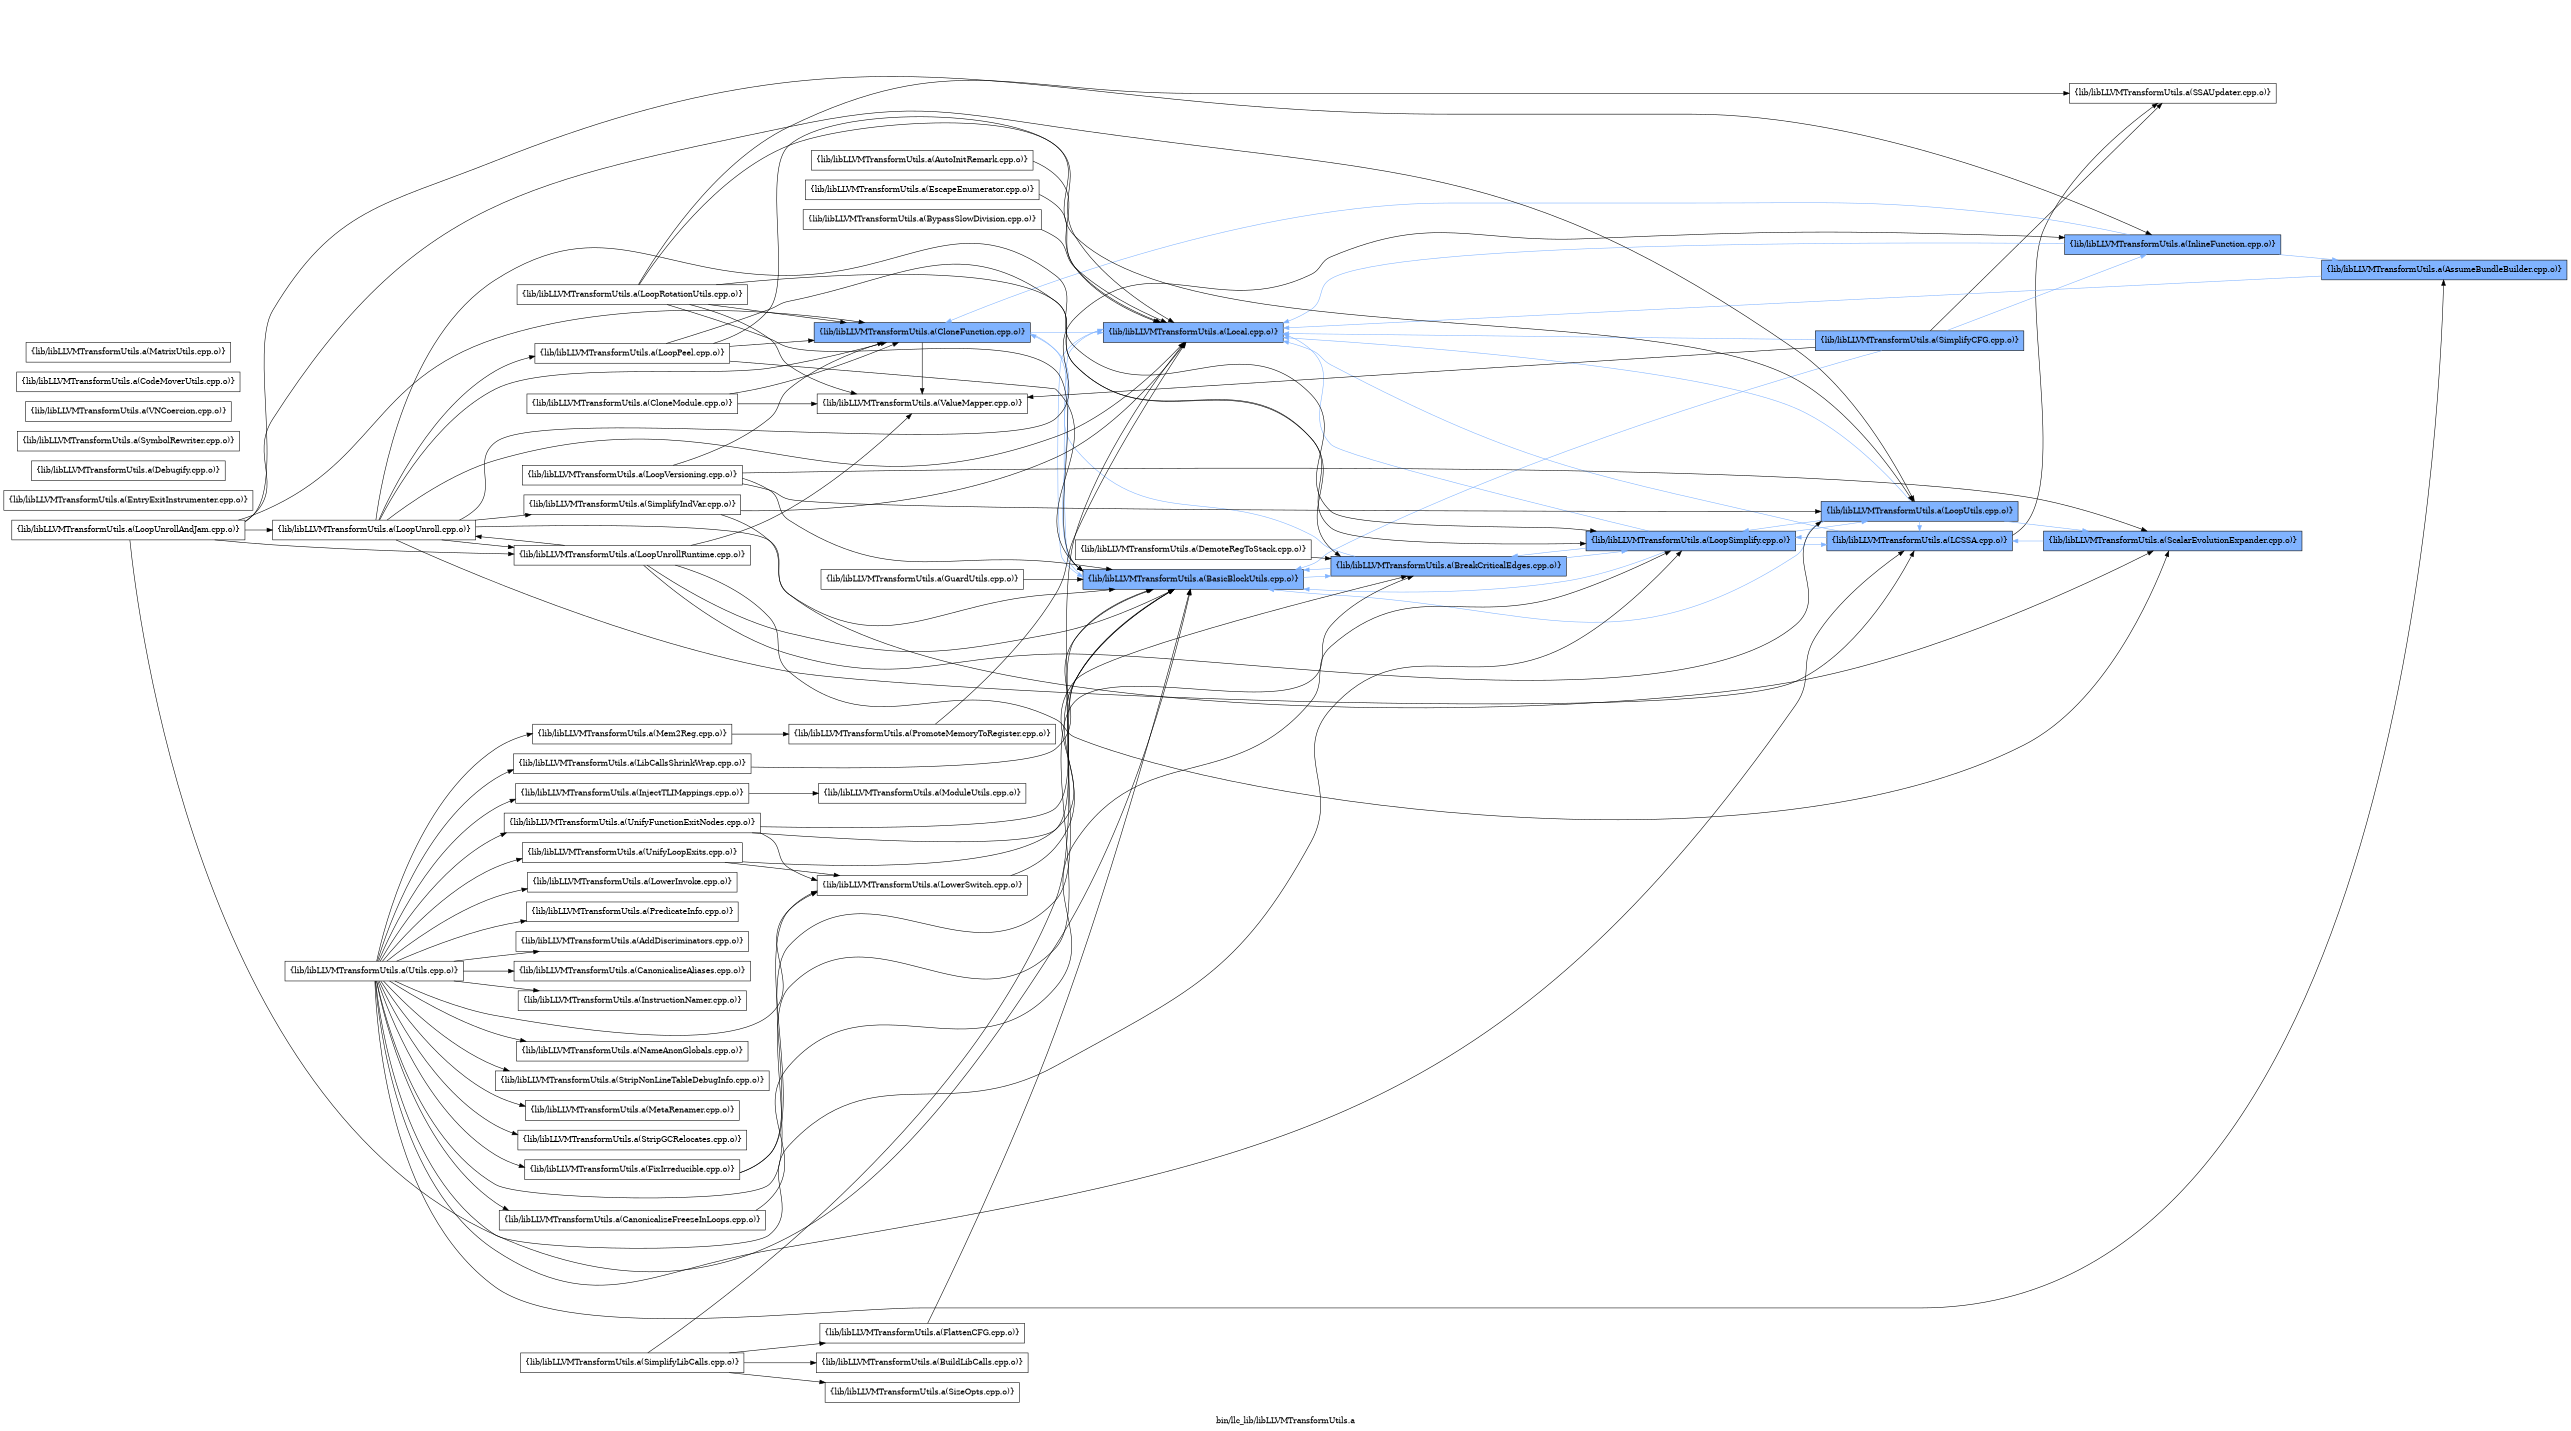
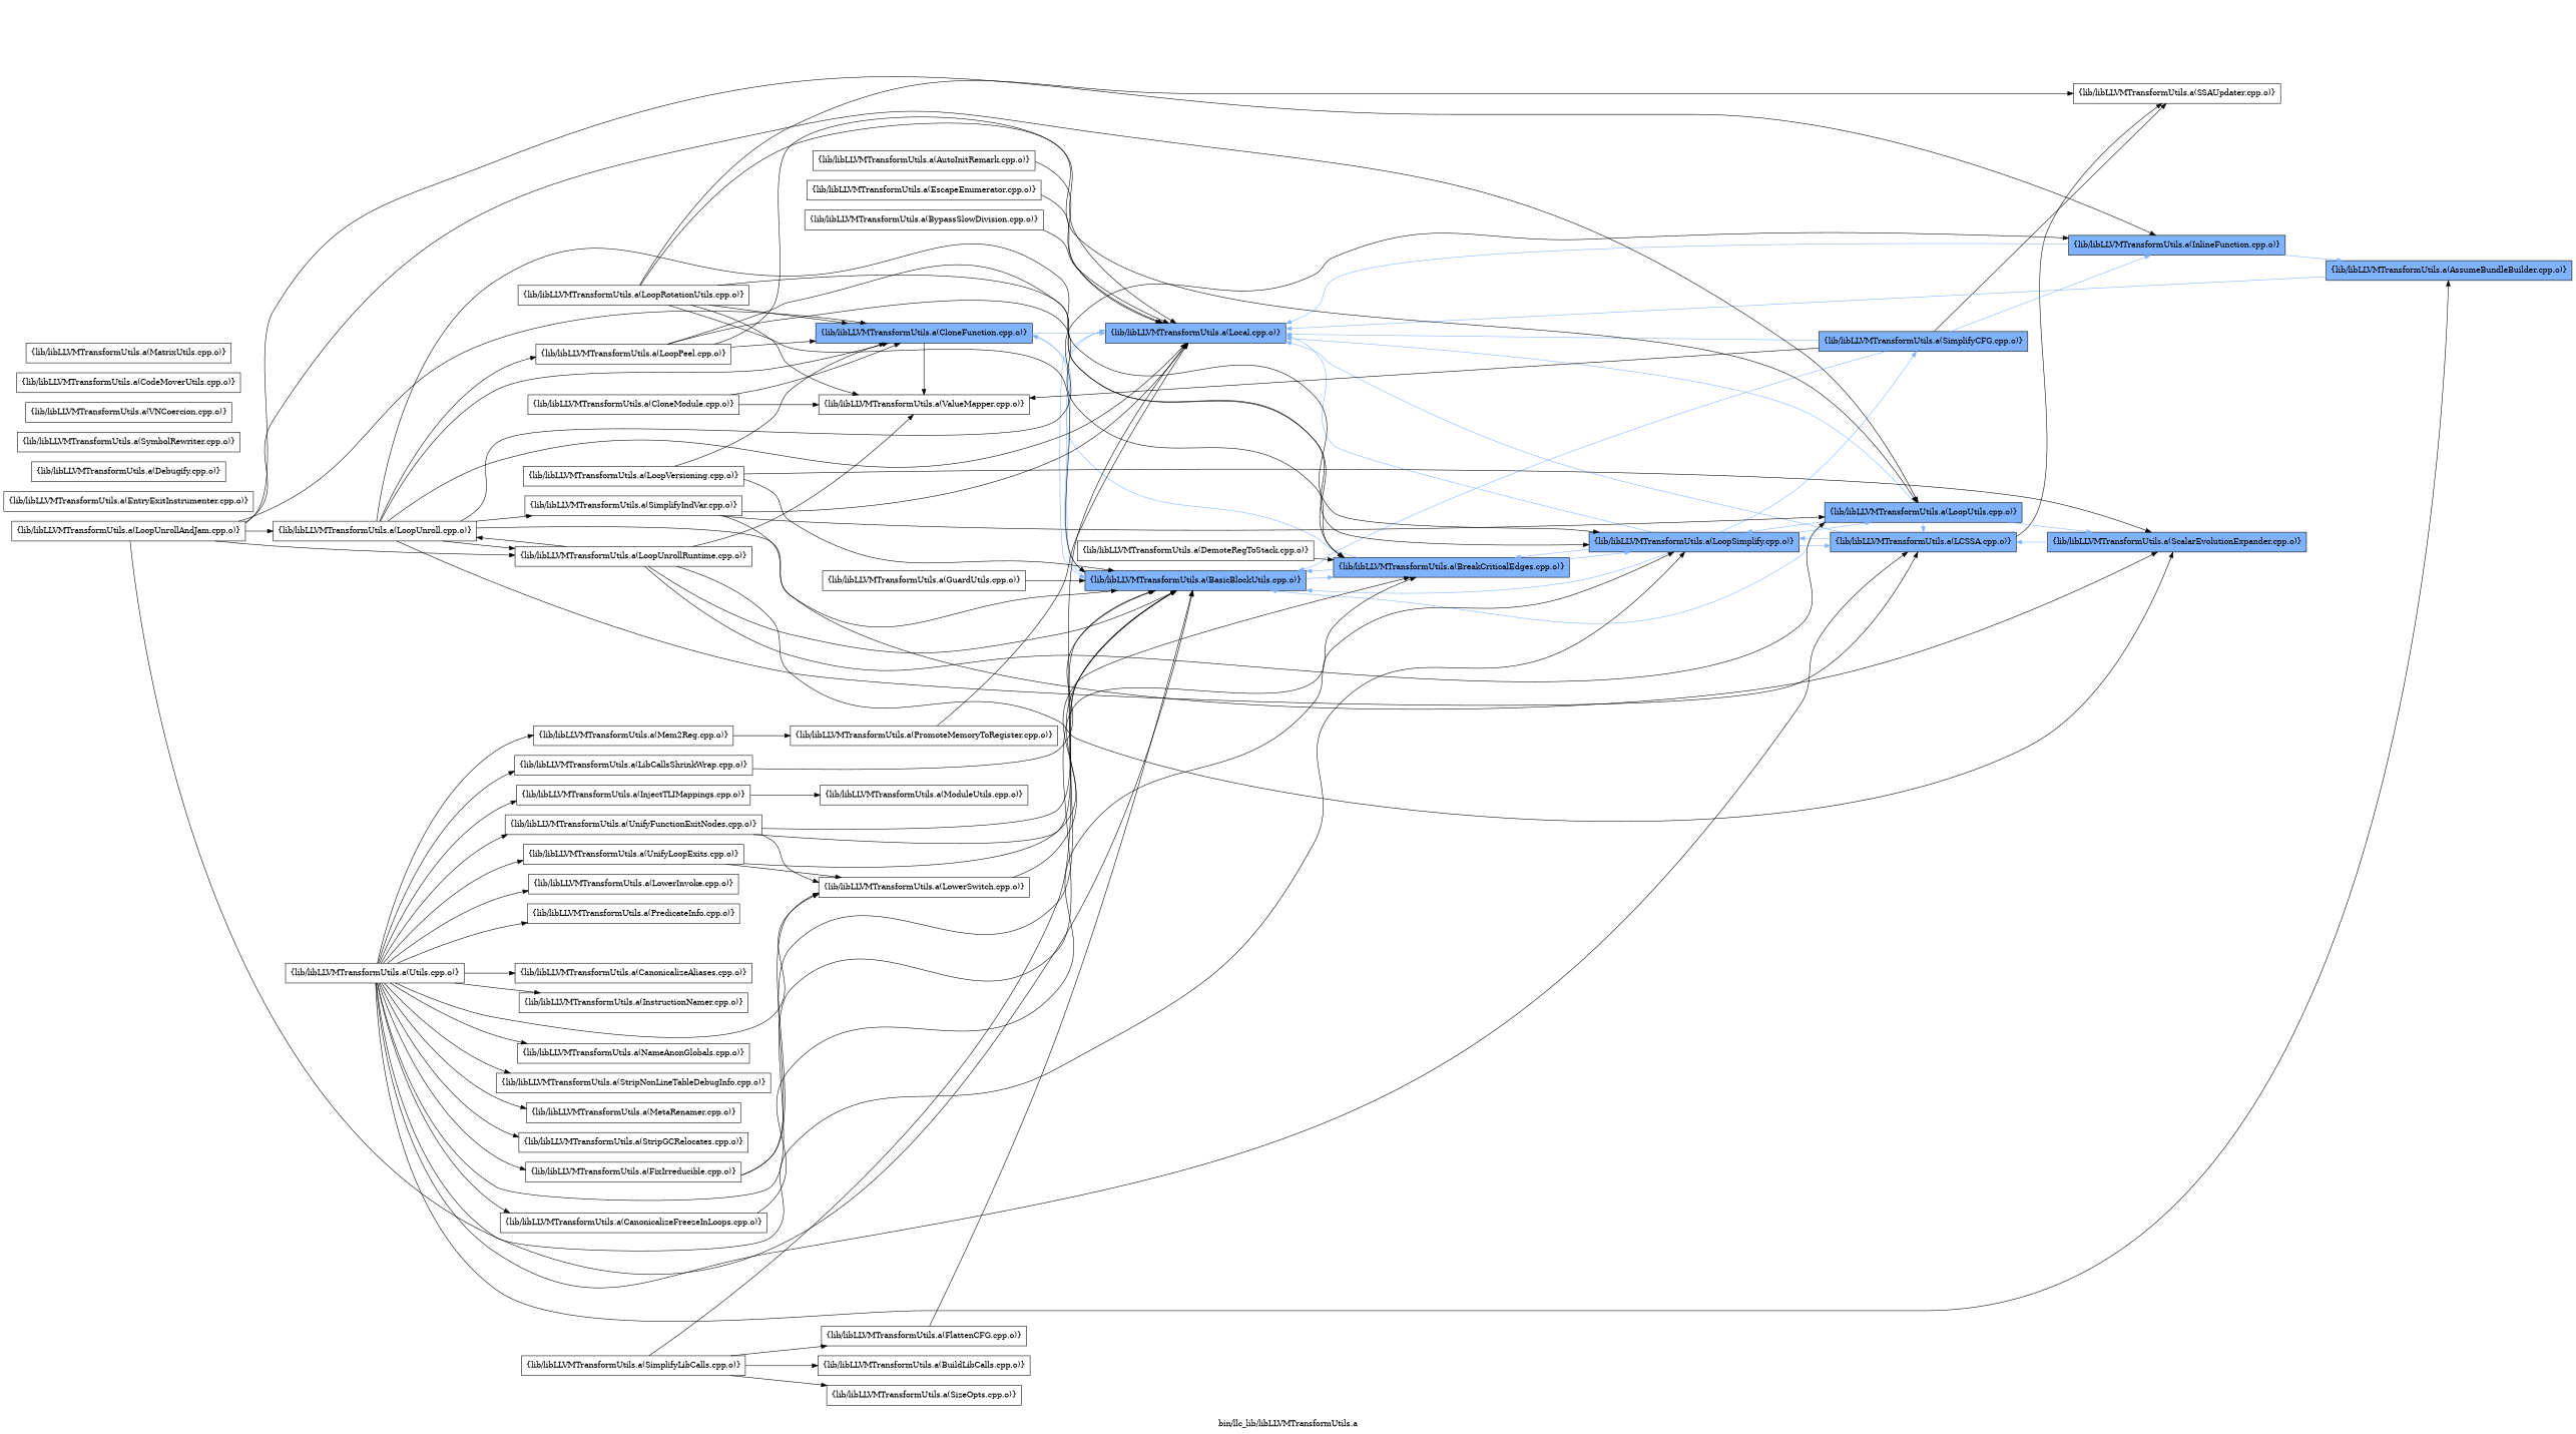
  digraph {
    label="bin/llc_lib/libLLVMTransformUtils.a"
    rankdir=LR
    node [group=0 shape=box]
    n1 [label="{lib/libLLVMTransformUtils.a(CloneModule.cpp.o)}"]
    n2 [fillcolor="0.600000 0.5 1" group=1 label="{lib/libLLVMTransformUtils.a(CloneFunction.cpp.o)}" style=filled]
    n3 [label="{lib/libLLVMTransformUtils.a(ValueMapper.cpp.o)}"]
    n4 [fillcolor="0.600000 0.5 1" group=1 label="{lib/libLLVMTransformUtils.a(BasicBlockUtils.cpp.o)}" style=filled]
    n5 [fillcolor="0.600000 0.5 1" group=1 label="{lib/libLLVMTransformUtils.a(Local.cpp.o)}" style=filled]
    n6 [fillcolor="0.600000 0.5 1" group=1 label="{lib/libLLVMTransformUtils.a(BreakCriticalEdges.cpp.o)}" style=filled]
    n7 [fillcolor="0.600000 0.5 1" group=1 label="{lib/libLLVMTransformUtils.a(LoopSimplify.cpp.o)}" style=filled]
    n8 [fillcolor="0.600000 0.5 1" group=1 label="{lib/libLLVMTransformUtils.a(LCSSA.cpp.o)}" style=filled]
    n9 [fillcolor="0.600000 0.5 1" group=1 label="{lib/libLLVMTransformUtils.a(LoopUtils.cpp.o)}" style=filled]
    n10 [fillcolor="0.600000 0.5 1" group=1 label="{lib/libLLVMTransformUtils.a(SimplifyCFG.cpp.o)}" style=filled]
    n11 [label="{lib/libLLVMTransformUtils.a(SSAUpdater.cpp.o)}"]
    n12 [fillcolor="0.600000 0.5 1" group=1 label="{lib/libLLVMTransformUtils.a(ScalarEvolutionExpander.cpp.o)}" style=filled]
    n13 [fillcolor="0.600000 0.5 1" group=1 label="{lib/libLLVMTransformUtils.a(InlineFunction.cpp.o)}" style=filled]
    n14 [fillcolor="0.600000 0.5 1" group=1 label="{lib/libLLVMTransformUtils.a(AssumeBundleBuilder.cpp.o)}" style=filled]
    n15 [label="{lib/libLLVMTransformUtils.a(EntryExitInstrumenter.cpp.o)}"]
    n16 [label="{lib/libLLVMTransformUtils.a(Utils.cpp.o)}"]
    n17 [label="{lib/libLLVMTransformUtils.a(CanonicalizeFreezeInLoops.cpp.o)}"]
    n18 [label="{lib/libLLVMTransformUtils.a(LowerInvoke.cpp.o)}"]
    n19 [label="{lib/libLLVMTransformUtils.a(LowerSwitch.cpp.o)}"]
    n20 [label="{lib/libLLVMTransformUtils.a(PredicateInfo.cpp.o)}"]
    n21 [label="{lib/libLLVMTransformUtils.a(UnifyFunctionExitNodes.cpp.o)}"]
-   n22 [label="{lib/libLLVMTransformUtils.a(AddDiscriminators.cpp.o)}"]
    n23 [label="{lib/libLLVMTransformUtils.a(CanonicalizeAliases.cpp.o)}"]
    n24 [label="{lib/libLLVMTransformUtils.a(InstructionNamer.cpp.o)}"]
    n25 [label="{lib/libLLVMTransformUtils.a(LibCallsShrinkWrap.cpp.o)}"]
    n26 [label="{lib/libLLVMTransformUtils.a(NameAnonGlobals.cpp.o)}"]
    n27 [label="{lib/libLLVMTransformUtils.a(Mem2Reg.cpp.o)}"]
    n28 [label="{lib/libLLVMTransformUtils.a(StripNonLineTableDebugInfo.cpp.o)}"]
    n29 [label="{lib/libLLVMTransformUtils.a(MetaRenamer.cpp.o)}"]
    n30 [label="{lib/libLLVMTransformUtils.a(StripGCRelocates.cpp.o)}"]
    n31 [label="{lib/libLLVMTransformUtils.a(InjectTLIMappings.cpp.o)}"]
    n32 [label="{lib/libLLVMTransformUtils.a(FixIrreducible.cpp.o)}"]
    n33 [label="{lib/libLLVMTransformUtils.a(UnifyLoopExits.cpp.o)}"]
    n34 [label="{lib/libLLVMTransformUtils.a(PromoteMemoryToRegister.cpp.o)}"]
    n35 [label="{lib/libLLVMTransformUtils.a(ModuleUtils.cpp.o)}"]
    n36 [label="{lib/libLLVMTransformUtils.a(BypassSlowDivision.cpp.o)}"]
    n37 [label="{lib/libLLVMTransformUtils.a(SimplifyLibCalls.cpp.o)}"]
    n38 [label="{lib/libLLVMTransformUtils.a(BuildLibCalls.cpp.o)}"]
    n39 [label="{lib/libLLVMTransformUtils.a(FlattenCFG.cpp.o)}"]
    n40 [label="{lib/libLLVMTransformUtils.a(SizeOpts.cpp.o)}"]
    n41 [label="{lib/libLLVMTransformUtils.a(Debugify.cpp.o)}"]
    n42 [label="{lib/libLLVMTransformUtils.a(DemoteRegToStack.cpp.o)}"]
    n43 [label="{lib/libLLVMTransformUtils.a(SymbolRewriter.cpp.o)}"]
    n44 [label="{lib/libLLVMTransformUtils.a(EscapeEnumerator.cpp.o)}"]
    n45 [label="{lib/libLLVMTransformUtils.a(LoopVersioning.cpp.o)}"]
    n46 [label="{lib/libLLVMTransformUtils.a(AutoInitRemark.cpp.o)}"]
    n47 [label="{lib/libLLVMTransformUtils.a(GuardUtils.cpp.o)}"]
    n48 [label="{lib/libLLVMTransformUtils.a(VNCoercion.cpp.o)}"]
    n49 [label="{lib/libLLVMTransformUtils.a(SimplifyIndVar.cpp.o)}"]
    n50 [label="{lib/libLLVMTransformUtils.a(CodeMoverUtils.cpp.o)}"]
    n51 [label="{lib/libLLVMTransformUtils.a(LoopPeel.cpp.o)}"]
    n52 [label="{lib/libLLVMTransformUtils.a(LoopRotationUtils.cpp.o)}"]
    n53 [label="{lib/libLLVMTransformUtils.a(LoopUnroll.cpp.o)}"]
    n54 [label="{lib/libLLVMTransformUtils.a(LoopUnrollRuntime.cpp.o)}"]
    n55 [label="{lib/libLLVMTransformUtils.a(LoopUnrollAndJam.cpp.o)}"]
    n56 [label="{lib/libLLVMTransformUtils.a(MatrixUtils.cpp.o)}"]
    subgraph sub_1 {
      rank=same
      n1
    }
    subgraph sub_2 {
      rank=same
      n2
      n3
    }
    subgraph sub_3 {
      rank=same
      n4
      n5
    }
    subgraph sub_4 {
      rank=same
      n6
    }
    subgraph sub_5 {
      rank=same
      n7
    }
    subgraph sub_6 {
      rank=same
      n8
      n9
      n10
    }
    subgraph sub_7 {
      rank=same
      n11
      n12
      n13
    }
    subgraph sub_8 {
      rank=same
      n1
    }
    subgraph sub_9 {
      rank=same
      n2
      n3
    }
    subgraph sub_10 {
      rank=same
      n4
      n5
    }
    subgraph sub_11 {
      rank=same
      n11
      n12
      n13
    }
    subgraph sub_12 {
      rank=same
      n6
    }
    subgraph sub_13 {
      rank=same
      n7
    }
    subgraph sub_14 {
      rank=same
      n8
      n9
      n10
    }
    n1 -> n2
    n1 -> n3
    n2 -> n3
    n2 -> n4 [color="0.600000 0.5 1"]
    n2 -> n5 [color="0.600000 0.5 1"]
    n4 -> n5 [color="0.600000 0.5 1"]
    n4 -> n6 [color="0.600000 0.5 1"]
    n5 -> n4 [color="0.600000 0.5 1"]
    n6 -> n2 [color="0.600000 0.5 1"]
    n6 -> n4 [color="0.600000 0.5 1"]
    n6 -> n7 [color="0.600000 0.5 1"]
    n7 -> n4 [color="0.600000 0.5 1"]
    n7 -> n5 [color="0.600000 0.5 1"]
    n7 -> n6 [color="0.600000 0.5 1"]
    n7 -> n8 [color="0.600000 0.5 1"]
    n7 -> n9 [color="0.600000 0.5 1"]
+   n7 -> n10 [color="0.600000 0.5 1"]
    n8 -> n5 [color="0.600000 0.5 1"]
    n8 -> n7 [color="0.600000 0.5 1"]
    n8 -> n11
    n9 -> n4 [color="0.600000 0.5 1"]
    n9 -> n5 [color="0.600000 0.5 1"]
    n9 -> n7 [color="0.600000 0.5 1"]
    n9 -> n8 [color="0.600000 0.5 1"]
    n9 -> n12 [color="0.600000 0.5 1"]
    n10 -> n3
    n10 -> n4 [color="0.600000 0.5 1"]
    n10 -> n5 [color="0.600000 0.5 1"]
    n10 -> n11
    n10 -> n13 [color="0.600000 0.5 1"]
    n12 -> n8 [color="0.600000 0.5 1"]
-   n13 -> n2 [color="0.600000 0.5 1"]
    n13 -> n5 [color="0.600000 0.5 1"]
    n13 -> n14 [color="0.600000 0.5 1"]
    n14 -> n5 [color="0.600000 0.5 1"]
    n16 -> n6
    n16 -> n7
    n16 -> n8
    n16 -> n14
    n16 -> n17
    n16 -> n18
    n16 -> n19
    n16 -> n20
    n16 -> n21
-   n16 -> n22
    n16 -> n23
    n16 -> n24
    n16 -> n25
    n16 -> n26
    n16 -> n27
    n16 -> n28
    n16 -> n29
    n16 -> n30
    n16 -> n31
    n16 -> n32
    n16 -> n33
    n17 -> n7
    n19 -> n4
    n21 -> n4
    n21 -> n6
    n21 -> n19
    n25 -> n4
    n27 -> n34
    n31 -> n35
    n32 -> n4
    n32 -> n19
    n33 -> n4
    n33 -> n19
    n34 -> n5
    n36 -> n5
    n37 -> n5
    n37 -> n38
    n37 -> n39
    n37 -> n40
    n39 -> n4
    n42 -> n6
    n44 -> n5
    n45 -> n2
    n45 -> n4
-   n45 -> n9
+   n49 -> n9
    n45 -> n12
    n46 -> n5
    n47 -> n4
    n49 -> n5
    n49 -> n12
    n51 -> n2
-   n51 -> n4
+   n51 -> n6
    n51 -> n7
    n51 -> n9
    n52 -> n2
    n52 -> n3
    n52 -> n4
    n52 -> n5
    n52 -> n6
    n52 -> n11
    n53 -> n2
    n53 -> n4
    n53 -> n5
    n53 -> n7
    n53 -> n8
    n53 -> n13
    n53 -> n49
    n53 -> n51
    n53 -> n54
    n54 -> n3
    n54 -> n4
    n54 -> n9
    n54 -> n12
    n54 -> n53
    n55 -> n2
    n55 -> n4
    n55 -> n9
    n55 -> n13
    n55 -> n53
    n55 -> n54
  }
